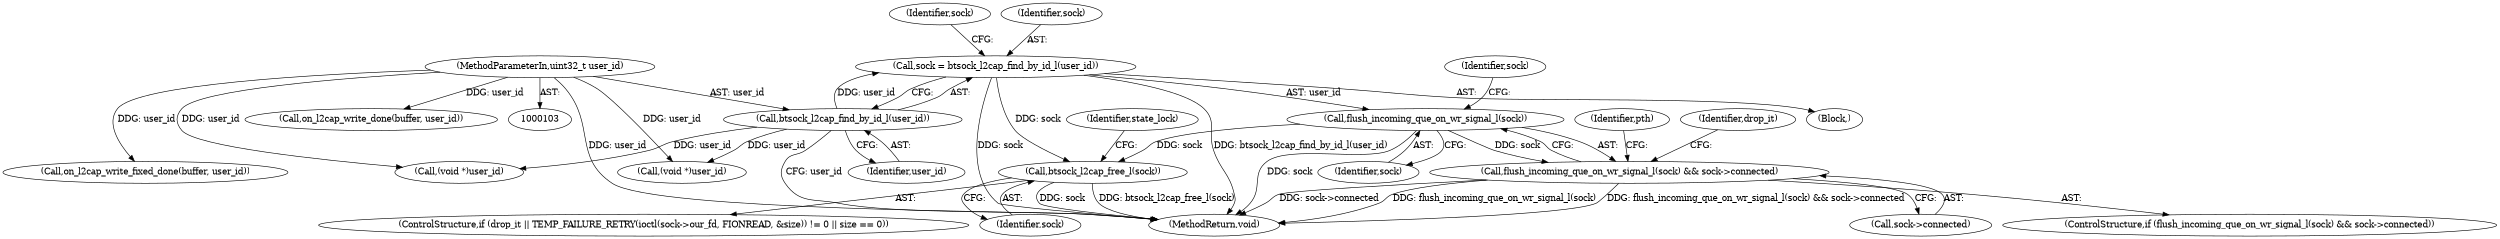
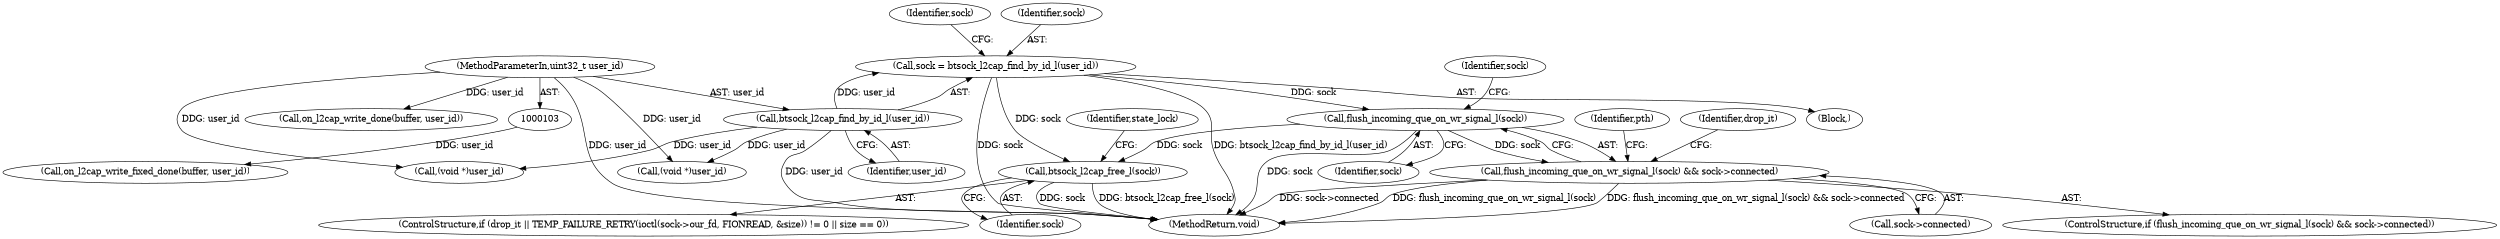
  digraph {
    n1 [label="(Call,flush_incoming_que_on_wr_signal_l(sock))"]
    n2 [label="(Call,flush_incoming_que_on_wr_signal_l(sock) && sock->connected)"]
    n3 [label="(Call,btsock_l2cap_free_l(sock))"]
    n4 [label="(Identifier,sock)"]
    n5 [label="(MethodReturn,void)"]
    n6 [label="(ControlStructure,if (flush_incoming_que_on_wr_signal_l(sock) && sock->connected))"]
    n7 [label="(Call,sock->connected)"]
    n8 [label="(ControlStructure,if (drop_it || TEMP_FAILURE_RETRY(ioctl(sock->our_fd, FIONREAD, &size)) != 0 || size == 0))"]
    n9 [label="(Identifier,sock)"]
    n10 [label="(Call,sock = btsock_l2cap_find_by_id_l(user_id))"]
    n11 [label="(Call,btsock_l2cap_find_by_id_l(user_id))"]
    n12 [label="(Block,)"]
    n13 [label="(Identifier,user_id)"]
    n14 [label="(Call,(void *)user_id)"]
    n15 [label="(Call,(void *)user_id)"]
    n16 [label="(MethodParameterIn,uint32_t user_id)"]
    n17 [label="(Call,on_l2cap_write_done(buffer, user_id))"]
    n18 [label="(Call,on_l2cap_write_fixed_done(buffer, user_id))"]
    1000103
    n20 [label="(Identifier,pth)"]
    n21 [label="(Identifier,sock)"]
    n22 [label="(Identifier,drop_it)"]
    n23 [label="(Identifier,sock)"]
    n24 [label="(Identifier,state_lock)"]
    n25 [label="(Identifier,sock)"]
    n1 -> n2 [label="AST: "]
    n1 -> n2 [label="DDG: sock"]
    n1 -> n3 [label="DDG: sock"]
    n1 -> n4 [label="CFG: "]
    n1 -> n5 [label="DDG: sock"]
    n2 -> n1 [label="CFG: "]
    n2 -> n5 [label="DDG: sock->connected"]
    n2 -> n5 [label="DDG: flush_incoming_que_on_wr_signal_l(sock)"]
    n2 -> n5 [label="DDG: flush_incoming_que_on_wr_signal_l(sock) && sock->connected"]
    n2 -> n6 [label="AST: "]
    n2 -> n7 [label="CFG: "]
    n3 -> n5 [label="DDG: sock"]
    n3 -> n5 [label="DDG: btsock_l2cap_free_l(sock)"]
    n3 -> n8 [label="AST: "]
    n3 -> n9 [label="CFG: "]
    n4 -> n1 [label="AST: "]
    n7 -> n2 [label="AST: "]
    n9 -> n3 [label="AST: "]
-   n10 -> n1 [label="AST: user_id"]
+   n10 -> n1 [label="DDG: sock"]
    n10 -> n3 [label="DDG: sock"]
    n10 -> n5 [label="DDG: sock"]
    n10 -> n5 [label="DDG: btsock_l2cap_find_by_id_l(user_id)"]
-   n10 -> n11 [label="CFG: "]
    n10 -> n12 [label="AST: "]
-   n11 -> n5 [label="CFG: user_id"]
+   n11 -> n5 [label="DDG: user_id"]
    n11 -> n10 [label="AST: "]
    n11 -> n10 [label="DDG: user_id"]
    n11 -> n13 [label="CFG: "]
    n11 -> n14 [label="DDG: user_id"]
    n11 -> n15 [label="DDG: user_id"]
    n13 -> n11 [label="AST: "]
    n16 -> n5 [label="DDG: user_id"]
    n16 -> n11 [label="AST: user_id"]
    n16 -> n14 [label="DDG: user_id"]
    n16 -> n15 [label="DDG: user_id"]
    n16 -> n17 [label="DDG: user_id"]
-   n16 -> n18 [label="DDG: user_id"]
+   1000103 -> n18 [label="DDG: user_id"]
    n16 -> 1000103 [label="AST: "]
    n20 -> n2 [label="CFG: "]
    n21 -> n10 [label="CFG: "]
    n22 -> n2 [label="CFG: "]
    n23 -> n1 [label="CFG: "]
    n24 -> n3 [label="CFG: "]
    n25 -> n10 [label="AST: "]
  }
